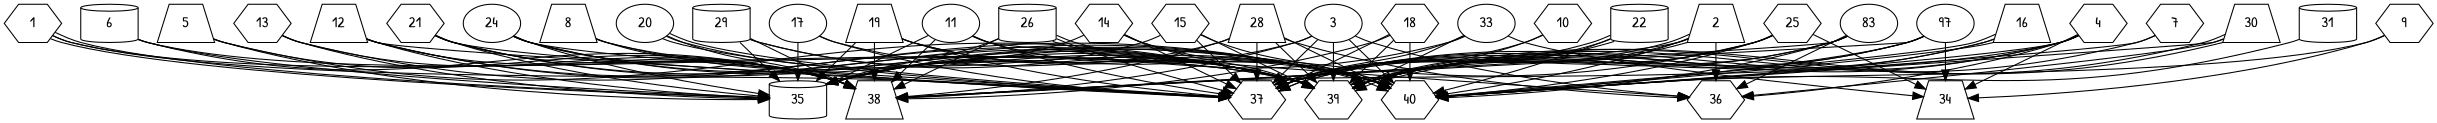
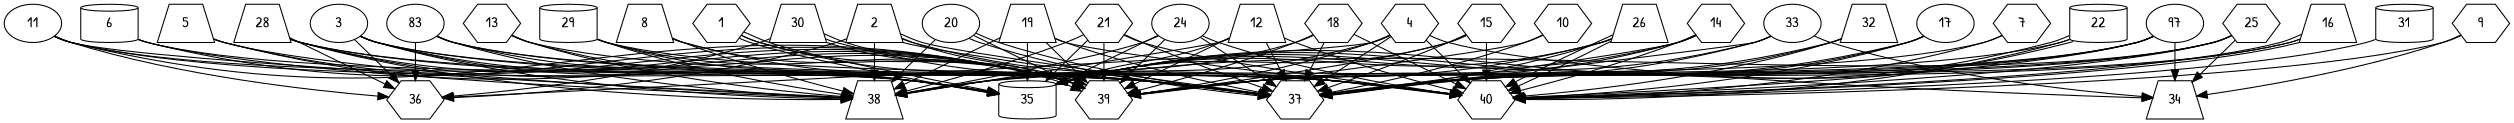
  digraph {
    fontname="Patrick Hand"
    node [alpha=0.02 fontname="Patrick Hand" shape=hexagon]
    edge [fontname="Patrick Hand"]
    1 [alpha=0.08 expect_size=8590336]
    35 [alpha=0.12 expect_size=6137856 shape=cylinder]
    37 [expect_size=35762176]
    39 [alpha=0.12 expect_size=24435712]
    2 [alpha=0.18 expect_size=34912256 shape=trapezium]
    36 [alpha=0.09 expect_size=7477248]
    38 [alpha=0.05 expect_size=15237120 shape=trapezium]
    40 [alpha=0.19 expect_size=43563008]
    3 [alpha=0.17 expect_size=15893504 shape=ellipse]
    4 [alpha=0.03 expect_size=22627328]
    34 [alpha=0.04 expect_size=22400000 shape=trapezium]
    5 [alpha=0.00 expect_size=14403584 shape=trapezium]
    6 [alpha=0.07 expect_size=14588928 shape=cylinder]
    7 [alpha=0.13 expect_size=23856128]
    8 [alpha=0.15 expect_size=36592640 shape=trapezium]
    9 [alpha=0.16 expect_size=32631808]
    10 [alpha=0.14 expect_size=32800768]
    11 [alpha=0.20 expect_size=9463808 shape=ellipse]
    12 [alpha=0.01 expect_size=28130304 shape=trapezium]
    13 [alpha=0.14 expect_size=23236608]
    14 [alpha=0.00 expect_size=16919552]
    15 [alpha=0.20 expect_size=24747008]
    16 [alpha=0.00 expect_size=25831424 shape=trapezium]
    17 [alpha=0.03 expect_size=43176960 shape=ellipse]
    18 [expect_size=27390976]
    19 [alpha=0.05 expect_size=15789056 shape=trapezium]
    20 [alpha=0.03 expect_size=7149568 shape=ellipse]
    21 [expect_size=40657920]
    22 [alpha=0.13 expect_size=40620032 shape=cylinder]
    n30 [alpha=0.10 expect_size=42360832 label=83 shape=ellipse]
    24 [alpha=0.13 expect_size=27375616 shape=ellipse]
    25 [alpha=0.01 expect_size=28075008]
-   26 [alpha=0.12 expect_size=27424768 shape=cylinder]
+   26 [alpha=0.12 expect_size=27424768 shape=trapezium]
    n34 [alpha=0.11 expect_size=27959296 label=97 shape=ellipse]
    28 [alpha=0.04 expect_size=35884032 shape=trapezium]
    29 [alpha=0.08 expect_size=41723904 shape=cylinder]
    30 [alpha=0.04 expect_size=5895168 shape=trapezium]
    31 [expect_size=11822080 shape=cylinder]
+   32 [alpha=0.09 expect_size=15667200 shape=trapezium]
    33 [alpha=0.04 expect_size=47099904 shape=ellipse]
    1 -> 35
    1 -> 35
    1 -> 37
    1 -> 39
    2 -> 37
    2 -> 37
    2 -> 39
    2 -> 36
    2 -> 38
    2 -> 40
    3 -> 35
    3 -> 37
    3 -> 39
    3 -> 36
    3 -> 38
    3 -> 40
    4 -> 37
    4 -> 39
    4 -> 36
    4 -> 38
    4 -> 40
    4 -> 34
    5 -> 35
    5 -> 39
    5 -> 38
    6 -> 35
    6 -> 39
    6 -> 38
    7 -> 39
    7 -> 40
    8 -> 37
    8 -> 39
    8 -> 38
    9 -> 40
    9 -> 34
    10 -> 37
    10 -> 39
    11 -> 35
    11 -> 37
    11 -> 39
    11 -> 36
    11 -> 38
    12 -> 35
    12 -> 37
    12 -> 39
    12 -> 38
    12 -> 40
    13 -> 35
    13 -> 38
    13 -> 40
    14 -> 35
    14 -> 37
    14 -> 39
    14 -> 40
    15 -> 35
    15 -> 37
    15 -> 39
    15 -> 40
    16 -> 37
    16 -> 39
    16 -> 40
    16 -> 40
    17 -> 35
    17 -> 37
    17 -> 40
    18 -> 37
    18 -> 39
    18 -> 38
    18 -> 40
    19 -> 35
    19 -> 37
    19 -> 39
    19 -> 38
    19 -> 40
    20 -> 37
    20 -> 37
    20 -> 39
    20 -> 38
    21 -> 35
    21 -> 37
    21 -> 39
    21 -> 38
    21 -> 40
    22 -> 37
    22 -> 37
    22 -> 39
    22 -> 40
    n30 -> 37
    n30 -> 39
    n30 -> 36
    n30 -> 38
    n30 -> 40
    24 -> 35
    24 -> 37
    24 -> 39
    24 -> 38
    24 -> 40
    25 -> 35
    25 -> 37
    25 -> 39
    25 -> 40
    25 -> 34
    26 -> 35
    26 -> 37
    26 -> 38
    26 -> 40
    26 -> 40
    n34 -> 37
    n34 -> 39
    n34 -> 38
    n34 -> 40
    n34 -> 34
    28 -> 35
    28 -> 37
    28 -> 39
    28 -> 36
    28 -> 38
    28 -> 40
    29 -> 35
    29 -> 39
    29 -> 38
    29 -> 40
    30 -> 39
    30 -> 39
    30 -> 36
    30 -> 40
    31 -> 40
+   32 -> 35
+   32 -> 37
+   32 -> 40
    33 -> 35
    33 -> 37
    33 -> 39
    33 -> 34
  }
